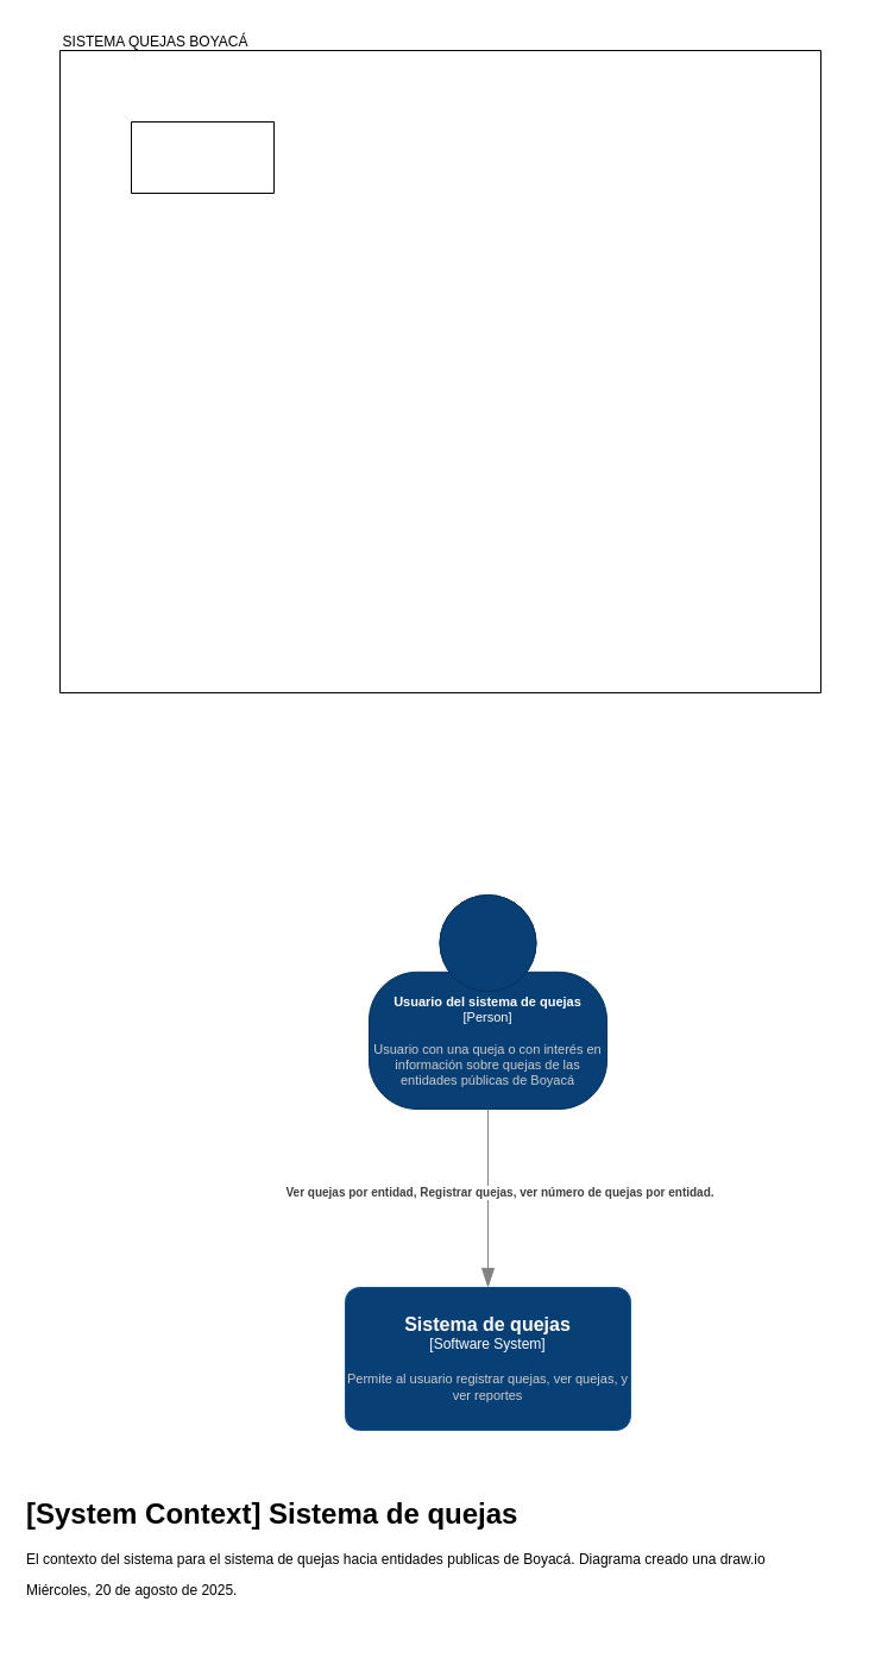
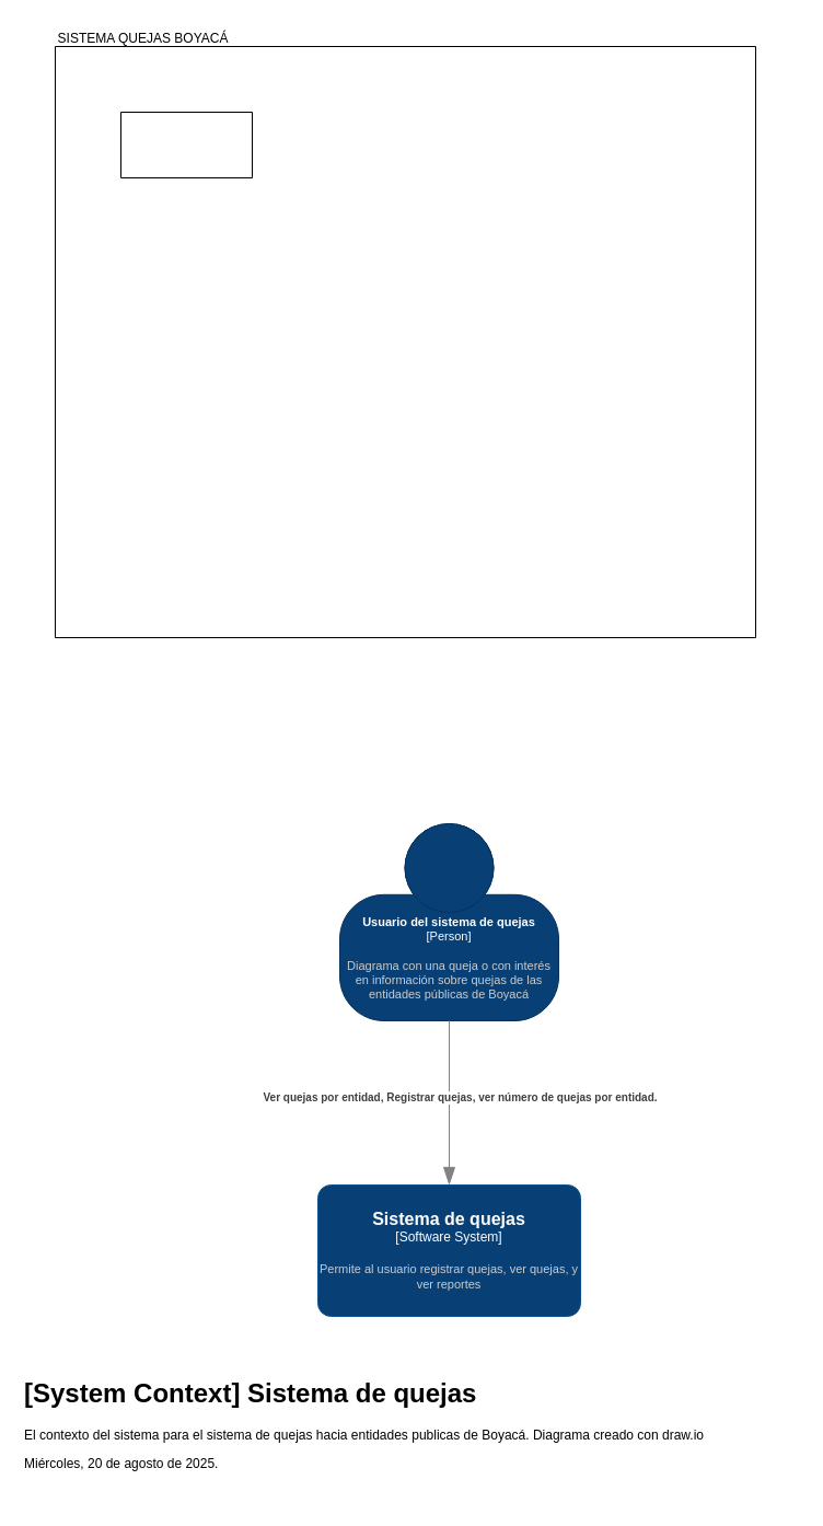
  <mxCell id="0" />
  <mxCell id="1" parent="0" />
- <mxCell id="2" value="&lt;font style=&quot;font-size: 11px&quot;&gt;&lt;b&gt;Usuario del sistema de quejas&lt;/b&gt;&lt;/font&gt;&lt;div&gt;[Person]&lt;/div&gt;&lt;br&gt;&lt;div&gt;&lt;font style=&quot;font-size: 11px&quot;&gt;&lt;font color=&quot;#cccccc&quot;&gt;Usuario con una queja o con interés en información sobre quejas de las entidades públicas de Boyacá&lt;/font&gt;&lt;/div&gt;" style="html=1;fontSize=11;dashed=0;whiteSpace=wrap;fillColor=#083F75;strokeColor=#06315C;fontColor=#ffffff;shape=mxgraph.c4.person2;align=center;metaEdit=1;points=[[0.5,0,0],[1,0.5,0],[1,0.75,0],[0.75,1,0],[0.5,1,0],[0.25,1,0],[0,0.75,0],[0,0.5,0]];resizable=0;" vertex="1" parent="1"><mxGeometry x="310" y="752" width="200" height="180" as="geometry" /></mxCell>
+ <mxCell id="2" value="&lt;font style=&quot;font-size: 11px&quot;&gt;&lt;b&gt;Usuario del sistema de quejas&lt;/b&gt;&lt;/font&gt;&lt;div&gt;[Person]&lt;/div&gt;&lt;br&gt;&lt;div&gt;&lt;font style=&quot;font-size: 11px&quot;&gt;&lt;font color=&quot;#cccccc&quot;&gt;Diagrama con una queja o con interés en información sobre quejas de las entidades públicas de Boyacá&lt;/font&gt;&lt;/div&gt;" style="html=1;fontSize=11;dashed=0;whiteSpace=wrap;fillColor=#083F75;strokeColor=#06315C;fontColor=#ffffff;shape=mxgraph.c4.person2;align=center;metaEdit=1;points=[[0.5,0,0],[1,0.5,0],[1,0.75,0],[0.75,1,0],[0.5,1,0],[0.25,1,0],[0,0.75,0],[0,0.5,0]];resizable=0;" vertex="1" parent="1"><mxGeometry x="310" y="752" width="200" height="180" as="geometry" /></mxCell>
  <mxCell id="3" value="&lt;font style=&quot;font-size: 16px&quot;&gt;&lt;b&gt;Sistema de quejas&lt;/b&gt;&lt;/font&gt;&lt;div&gt;[Software System]&lt;/div&gt;&lt;br&gt;&lt;div&gt;&lt;font style=&quot;font-size: 11px&quot;&gt;&lt;font color=&quot;#cccccc&quot;&gt;Permite al usuario registrar quejas, ver quejas, y ver reportes&lt;/font&gt;&lt;/div&gt;" style="rounded=1;whiteSpace=wrap;html=1;labelBackgroundColor=none;fillColor=#083f75;fontColor=#ffffff;align=center;arcSize=10;strokeColor=#0D5091;metaEdit=1;resizable=0;points=[[0.25,0,0],[0.5,0,0],[0.75,0,0],[1,0.25,0],[1,0.5,0],[1,0.75,0],[0.75,1,0],[0.5,1,0],[0.25,1,0],[0,0.75,0],[0,0.5,0],[0,0.25,0]];" vertex="1" parent="1"><mxGeometry x="290" y="1082" width="240" height="120" as="geometry" /></mxCell>
  <mxCell id="4" value="&lt;div style=&quot;text-align: left&quot;&gt;&lt;div style=&quot;text-align: center&quot;&gt;&lt;b&gt;Ver quejas por entidad, Registrar quejas, ver número de quejas por entidad.&lt;/b&gt;&lt;/div&gt;" style="endArrow=blockThin;html=1;fontSize=10;fontColor=#404040;strokeWidth=1;endFill=1;strokeColor=#828282;elbow=vertical;metaEdit=1;endSize=14;startSize=14;jumpStyle=arc;jumpSize=16;rounded=0;edgeStyle=orthogonalEdgeStyle;exitX=0.5;exitY=1;exitDx=0;exitDy=0;exitPerimeter=0;entryX=0.5;entryY=0;entryDx=0;entryDy=0;entryPerimeter=0;" edge="1" parent="1" source="2" target="3"><mxGeometry x="-0.067" y="10" width="240" relative="1" as="geometry"><mxPoint x="390" y="1132" as="sourcePoint" /><mxPoint x="630" y="1132" as="targetPoint" /><mxPoint as="offset" /></mxGeometry></mxCell>
- <mxCell id="5" value="&lt;h1 style=&quot;margin-top: 0px;&quot;&gt;[System Context] Sistema de quejas&lt;/h1&gt;&lt;p&gt;El contexto del sistema para el sistema de quejas hacia entidades publicas de Boyacá. Diagrama creado una draw.io&lt;/p&gt;&lt;p&gt;Miércoles, 20 de agosto de 2025.&lt;/p&gt;" style="text;html=1;whiteSpace=wrap;overflow=hidden;rounded=0;" vertex="1" parent="1"><mxGeometry x="20" y="1252" width="710" height="120" as="geometry" /></mxCell>
+ <mxCell id="5" value="&lt;h1 style=&quot;margin-top: 0px;&quot;&gt;[System Context] Sistema de quejas&lt;/h1&gt;&lt;p&gt;El contexto del sistema para el sistema de quejas hacia entidades publicas de Boyacá. Diagrama creado con draw.io&lt;/p&gt;&lt;p&gt;Miércoles, 20 de agosto de 2025.&lt;/p&gt;" style="text;html=1;whiteSpace=wrap;overflow=hidden;rounded=0;" vertex="1" parent="1"><mxGeometry x="20" y="1252" width="710" height="120" as="geometry" /></mxCell>
  <mxCell id="6" value="" style="verticalLabelPosition=bottom;verticalAlign=top;html=1;shape=mxgraph.basic.rect;fillColor2=none;strokeWidth=1;size=20;indent=5;" vertex="1" parent="1"><mxGeometry x="50" y="42" width="640" height="540" as="geometry" /></mxCell>
  <mxCell id="7" value="SISTEMA QUEJAS BOYACÁ" style="text;html=1;align=center;verticalAlign=middle;resizable=0;points=[];autosize=1;strokeColor=none;fillColor=none;" vertex="1" parent="1"><mxGeometry x="40" y="20" width="180" height="30" as="geometry" /></mxCell>
  <mxCell id="8" value="" style="verticalLabelPosition=bottom;verticalAlign=top;html=1;shape=mxgraph.basic.rect;fillColor2=none;strokeWidth=1;size=20;indent=5;" vertex="1" parent="1"><mxGeometry x="110" y="102" width="120" height="60" as="geometry" /></mxCell>
